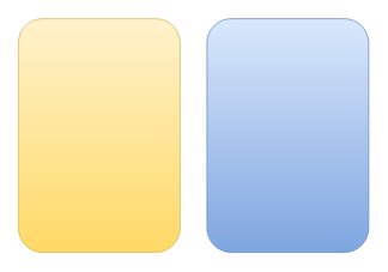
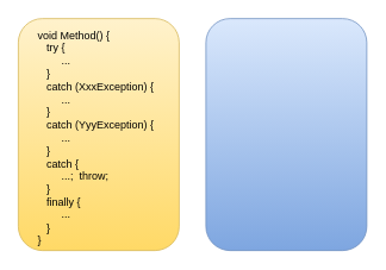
  <mxCell id="0" />
  <mxCell id="1" parent="0" />
  <mxCell id="2" value="" style="rounded=1;whiteSpace=wrap;html=1;gradientColor=#ffd966;fillColor=#fff2cc;strokeColor=#d6b656;" vertex="1" parent="1"><mxGeometry x="20" y="20" width="180" height="260" as="geometry" /></mxCell>
  <mxCell id="3" value="" style="rounded=1;whiteSpace=wrap;html=1;gradientColor=#7ea6e0;fillColor=#dae8fc;strokeColor=#6c8ebf;" vertex="1" parent="1"><mxGeometry x="230" y="20" width="180" height="260" as="geometry" /></mxCell>
+ <mxCell id="4" value="void Method() {&lt;br&gt;&lt;div&gt;&lt;span&gt;&amp;nbsp; &amp;nbsp;try {&lt;/span&gt;&lt;/div&gt;&lt;div&gt;&lt;span&gt;&amp;nbsp; &amp;nbsp; &amp;nbsp; &amp;nbsp; ...&lt;/span&gt;&lt;/div&gt;&lt;div&gt;&lt;span&gt;&amp;nbsp; &amp;nbsp;}&lt;/span&gt;&lt;/div&gt;&lt;div&gt;&amp;nbsp; &amp;nbsp;catch (XxxException) {&lt;/div&gt;&lt;div&gt;&amp;nbsp; &amp;nbsp; &amp;nbsp; &amp;nbsp; ...&lt;/div&gt;&lt;div&gt;&amp;nbsp; &amp;nbsp;}&lt;/div&gt;&lt;div&gt;&amp;nbsp; &amp;nbsp;catch (YyyException) {&lt;/div&gt;&lt;div&gt;&amp;nbsp; &amp;nbsp; &amp;nbsp; &amp;nbsp; ...&lt;/div&gt;&lt;div&gt;&amp;nbsp; &amp;nbsp;}&lt;/div&gt;&lt;div&gt;&amp;nbsp; &amp;nbsp;catch {&lt;/div&gt;&lt;div&gt;&amp;nbsp; &amp;nbsp; &amp;nbsp; &amp;nbsp; ...;&amp;nbsp; throw;&lt;/div&gt;&lt;div&gt;&amp;nbsp; &amp;nbsp;}&lt;/div&gt;&lt;div&gt;&amp;nbsp; &amp;nbsp;finally {&lt;/div&gt;&lt;div&gt;&amp;nbsp; &amp;nbsp; &amp;nbsp; &amp;nbsp; ...&lt;/div&gt;&lt;div&gt;&amp;nbsp; &amp;nbsp;}&amp;nbsp;&lt;/div&gt;&lt;div&gt;&lt;span&gt;}&lt;/span&gt;&lt;/div&gt;" style="text;html=1;strokeColor=none;fillColor=none;align=left;verticalAlign=top;whiteSpace=wrap;rounded=0;" vertex="1" parent="1"><mxGeometry x="40" y="25" width="140" height="255" as="geometry" /></mxCell>
